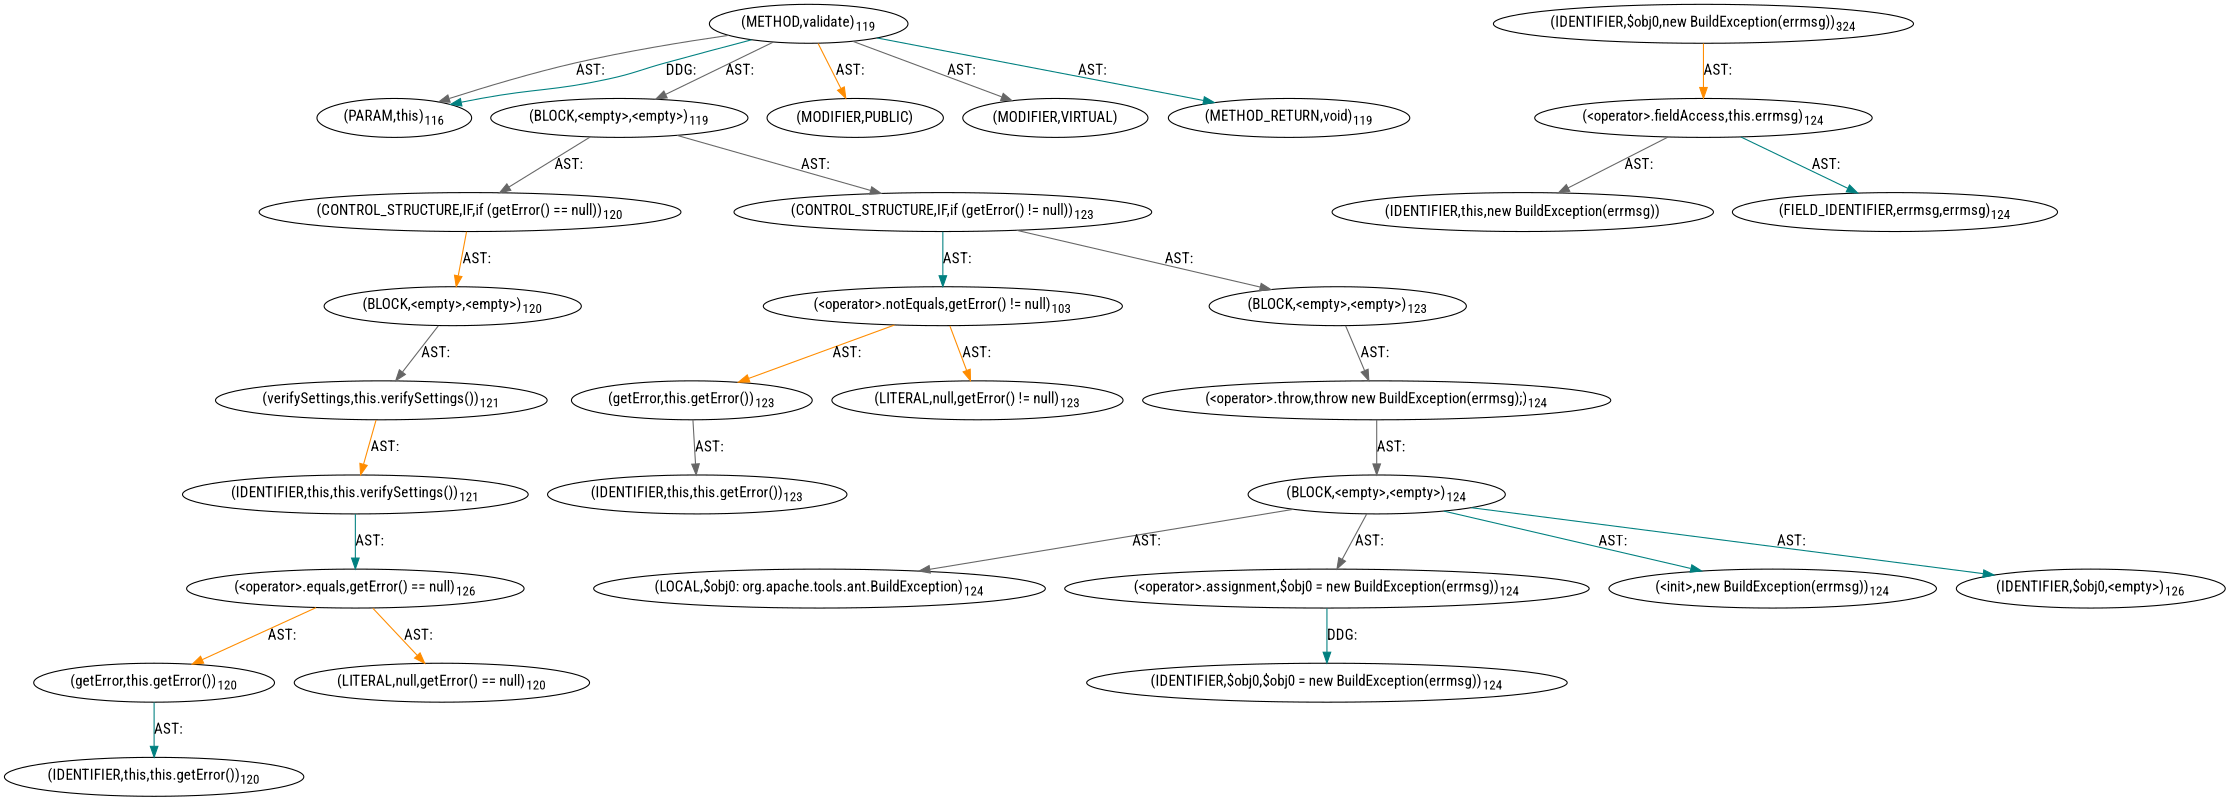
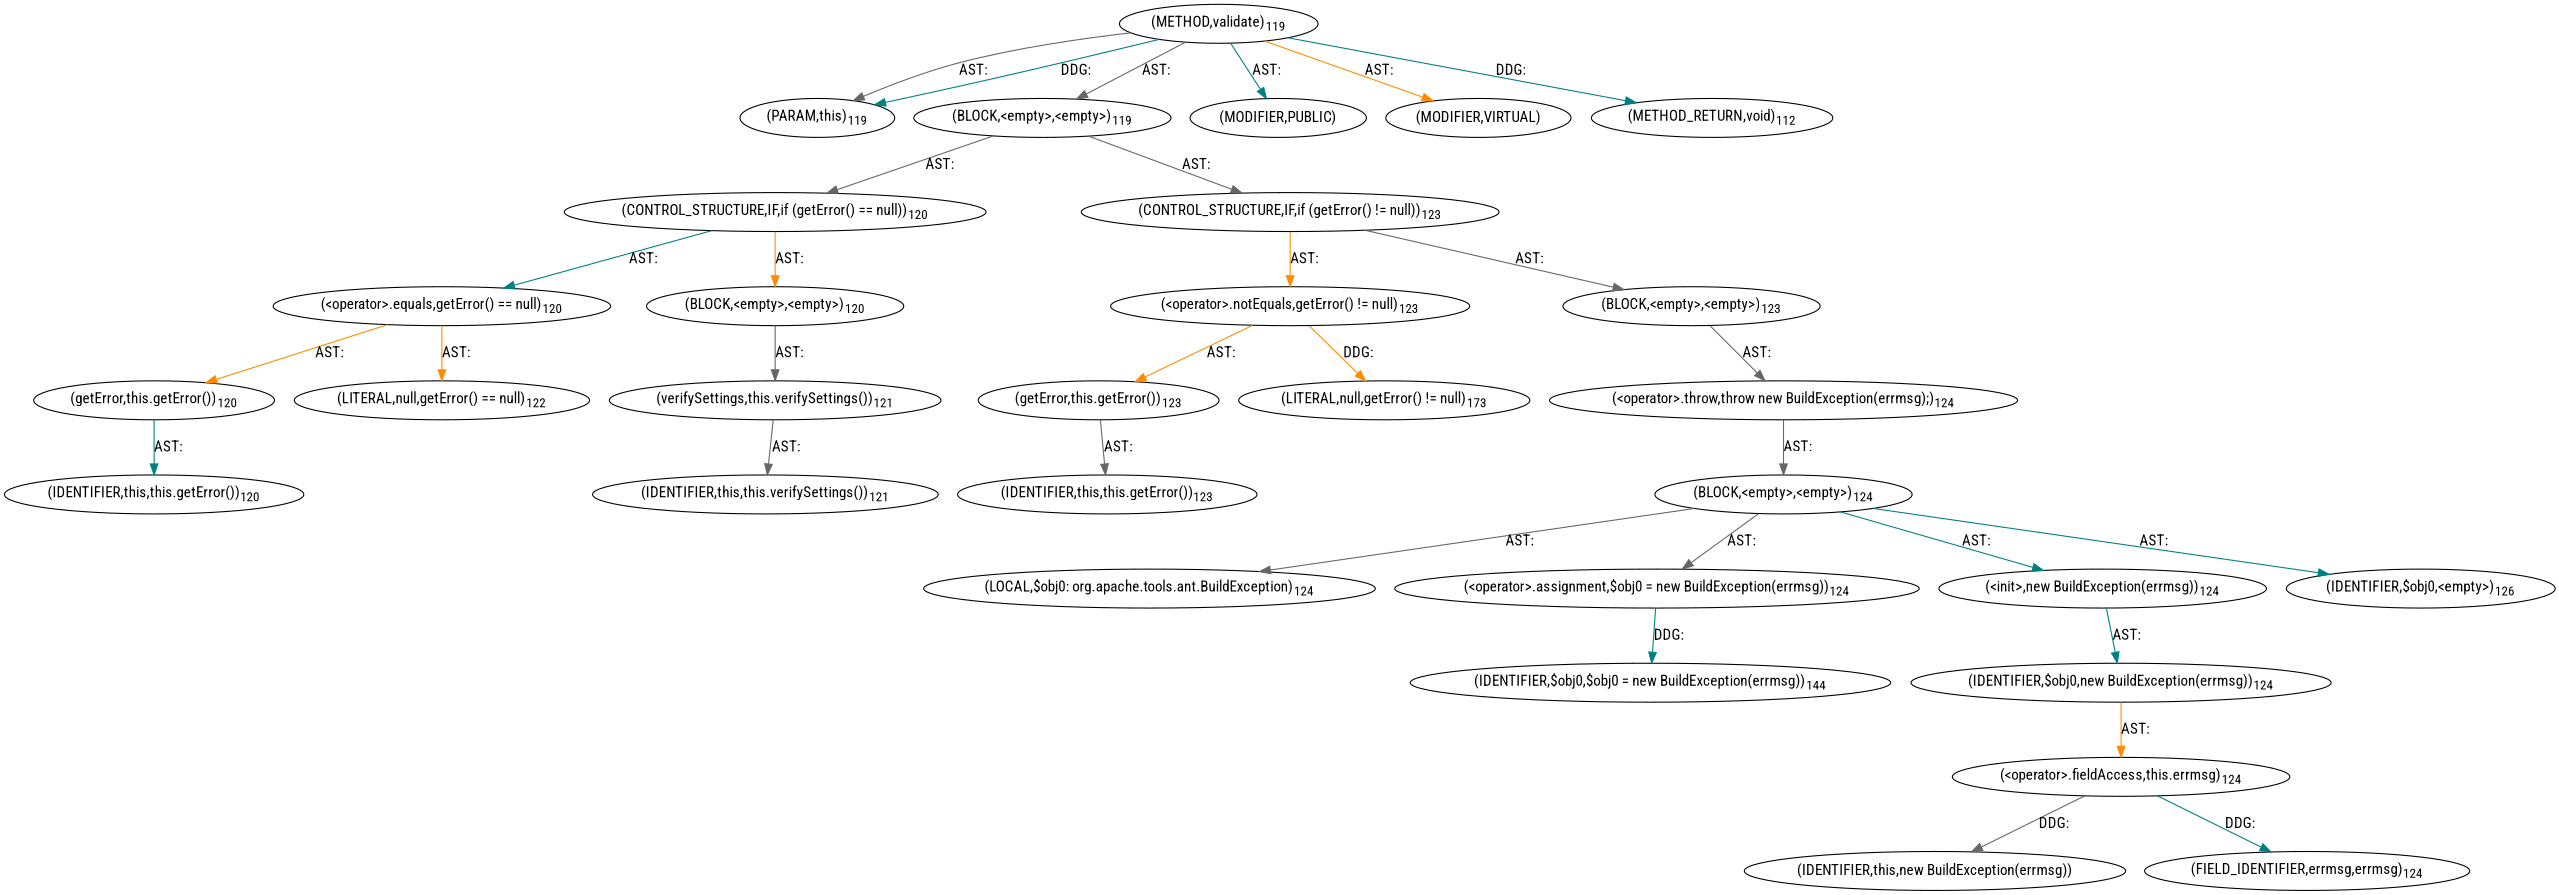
  digraph {
    fontname="Roboto Condensed"
    node [fontname="Roboto Condensed"]
    edge [color=gray40 fontname="Roboto Condensed"]
    n1 [label=<(METHOD,validate)<SUB>119</SUB>>]
-   n2 [label=<(PARAM,this)<SUB>116</SUB>>]
+   n2 [label=<(PARAM,this)<SUB>119</SUB>>]
    n3 [label=<(BLOCK,&lt;empty&gt;,&lt;empty&gt;)<SUB>119</SUB>>]
    n4 [label=<(MODIFIER,PUBLIC)>]
    n5 [label=<(MODIFIER,VIRTUAL)>]
-   n6 [label=<(METHOD_RETURN,void)<SUB>119</SUB>>]
+   n6 [label=<(METHOD_RETURN,void)<SUB>112</SUB>>]
    n7 [label=<(CONTROL_STRUCTURE,IF,if (getError() == null))<SUB>120</SUB>>]
    n8 [label=<(CONTROL_STRUCTURE,IF,if (getError() != null))<SUB>123</SUB>>]
-   n9 [label=<(&lt;operator&gt;.equals,getError() == null)<SUB>126</SUB>>]
+   n9 [label=<(&lt;operator&gt;.equals,getError() == null)<SUB>120</SUB>>]
    n10 [label=<(BLOCK,&lt;empty&gt;,&lt;empty&gt;)<SUB>120</SUB>>]
-   n11 [label=<(&lt;operator&gt;.notEquals,getError() != null)<SUB>103</SUB>>]
+   n11 [label=<(&lt;operator&gt;.notEquals,getError() != null)<SUB>123</SUB>>]
    n12 [label=<(BLOCK,&lt;empty&gt;,&lt;empty&gt;)<SUB>123</SUB>>]
    n13 [label=<(getError,this.getError())<SUB>120</SUB>>]
-   n14 [label=<(LITERAL,null,getError() == null)<SUB>120</SUB>>]
+   n14 [label=<(LITERAL,null,getError() == null)<SUB>122</SUB>>]
    n15 [label=<(verifySettings,this.verifySettings())<SUB>121</SUB>>]
    n16 [label=<(IDENTIFIER,this,this.getError())<SUB>120</SUB>>]
    n17 [label=<(IDENTIFIER,this,this.verifySettings())<SUB>121</SUB>>]
    n18 [label=<(getError,this.getError())<SUB>123</SUB>>]
-   n19 [label=<(LITERAL,null,getError() != null)<SUB>123</SUB>>]
+   n19 [label=<(LITERAL,null,getError() != null)<SUB>173</SUB>>]
    n20 [label=<(&lt;operator&gt;.throw,throw new BuildException(errmsg);)<SUB>124</SUB>>]
    n21 [label=<(IDENTIFIER,this,this.getError())<SUB>123</SUB>>]
    n22 [label=<(BLOCK,&lt;empty&gt;,&lt;empty&gt;)<SUB>124</SUB>>]
    n23 [label=<(LOCAL,$obj0: org.apache.tools.ant.BuildException)<SUB>124</SUB>>]
    n24 [label=<(&lt;operator&gt;.assignment,$obj0 = new BuildException(errmsg))<SUB>124</SUB>>]
    n25 [label=<(&lt;init&gt;,new BuildException(errmsg))<SUB>124</SUB>>]
    n26 [label=<(IDENTIFIER,$obj0,&lt;empty&gt;)<SUB>126</SUB>>]
-   n27 [label=<(IDENTIFIER,$obj0,$obj0 = new BuildException(errmsg))<SUB>124</SUB>>]
-   n28 [label=<(IDENTIFIER,$obj0,new BuildException(errmsg))<SUB>324</SUB>>]
+   n27 [label=<(IDENTIFIER,$obj0,$obj0 = new BuildException(errmsg))<SUB>144</SUB>>]
+   n28 [label=<(IDENTIFIER,$obj0,new BuildException(errmsg))<SUB>124</SUB>>]
    n29 [label=<(&lt;operator&gt;.fieldAccess,this.errmsg)<SUB>124</SUB>>]
    n30 [label=<(IDENTIFIER,this,new BuildException(errmsg))>]
    n31 [label=<(FIELD_IDENTIFIER,errmsg,errmsg)<SUB>124</SUB>>]
    n1 -> n2 [label="AST: "]
    n1 -> n2 [color=teal label="DDG: "]
    n1 -> n3 [label="AST: "]
-   n1 -> n4 [color=darkorange label="AST: "]
-   n1 -> n5 [label="AST: "]
-   n1 -> n6 [color=teal label="AST: "]
+   n1 -> n4 [color=teal label="AST: "]
+   n1 -> n5 [color=darkorange label="AST: "]
+   n1 -> n6 [color=teal label="DDG: "]
    n3 -> n7 [label="AST: "]
    n3 -> n8 [label="AST: "]
-   n17 -> n9 [color=teal label="AST: "]
+   n7 -> n9 [color=teal label="AST: "]
    n7 -> n10 [color=darkorange label="AST: "]
-   n8 -> n11 [color=teal label="AST: "]
+   n8 -> n11 [color=darkorange label="AST: "]
    n8 -> n12 [label="AST: "]
    n9 -> n13 [color=darkorange label="AST: "]
    n9 -> n14 [color=darkorange label="AST: "]
    n10 -> n15 [label="AST: "]
    n11 -> n18 [color=darkorange label="AST: "]
-   n11 -> n19 [color=darkorange label="AST: "]
+   n11 -> n19 [color=darkorange label="DDG: "]
    n12 -> n20 [label="AST: "]
    n13 -> n16 [color=teal label="AST: "]
-   n15 -> n17 [color=darkorange label="AST: "]
+   n15 -> n17 [label="AST: "]
    n18 -> n21 [label="AST: "]
    n20 -> n22 [label="AST: "]
    n22 -> n23 [label="AST: "]
    n22 -> n24 [label="AST: "]
    n22 -> n25 [color=teal label="AST: "]
    n22 -> n26 [color=teal label="AST: "]
    n24 -> n27 [color=teal label="DDG: "]
+   n25 -> n28 [color=teal label="AST: "]
    n28 -> n29 [color=darkorange label="AST: "]
-   n29 -> n30 [label="AST: "]
-   n29 -> n31 [color=teal label="AST: "]
+   n29 -> n30 [label="DDG: "]
+   n29 -> n31 [color=teal label="DDG: "]
  }
